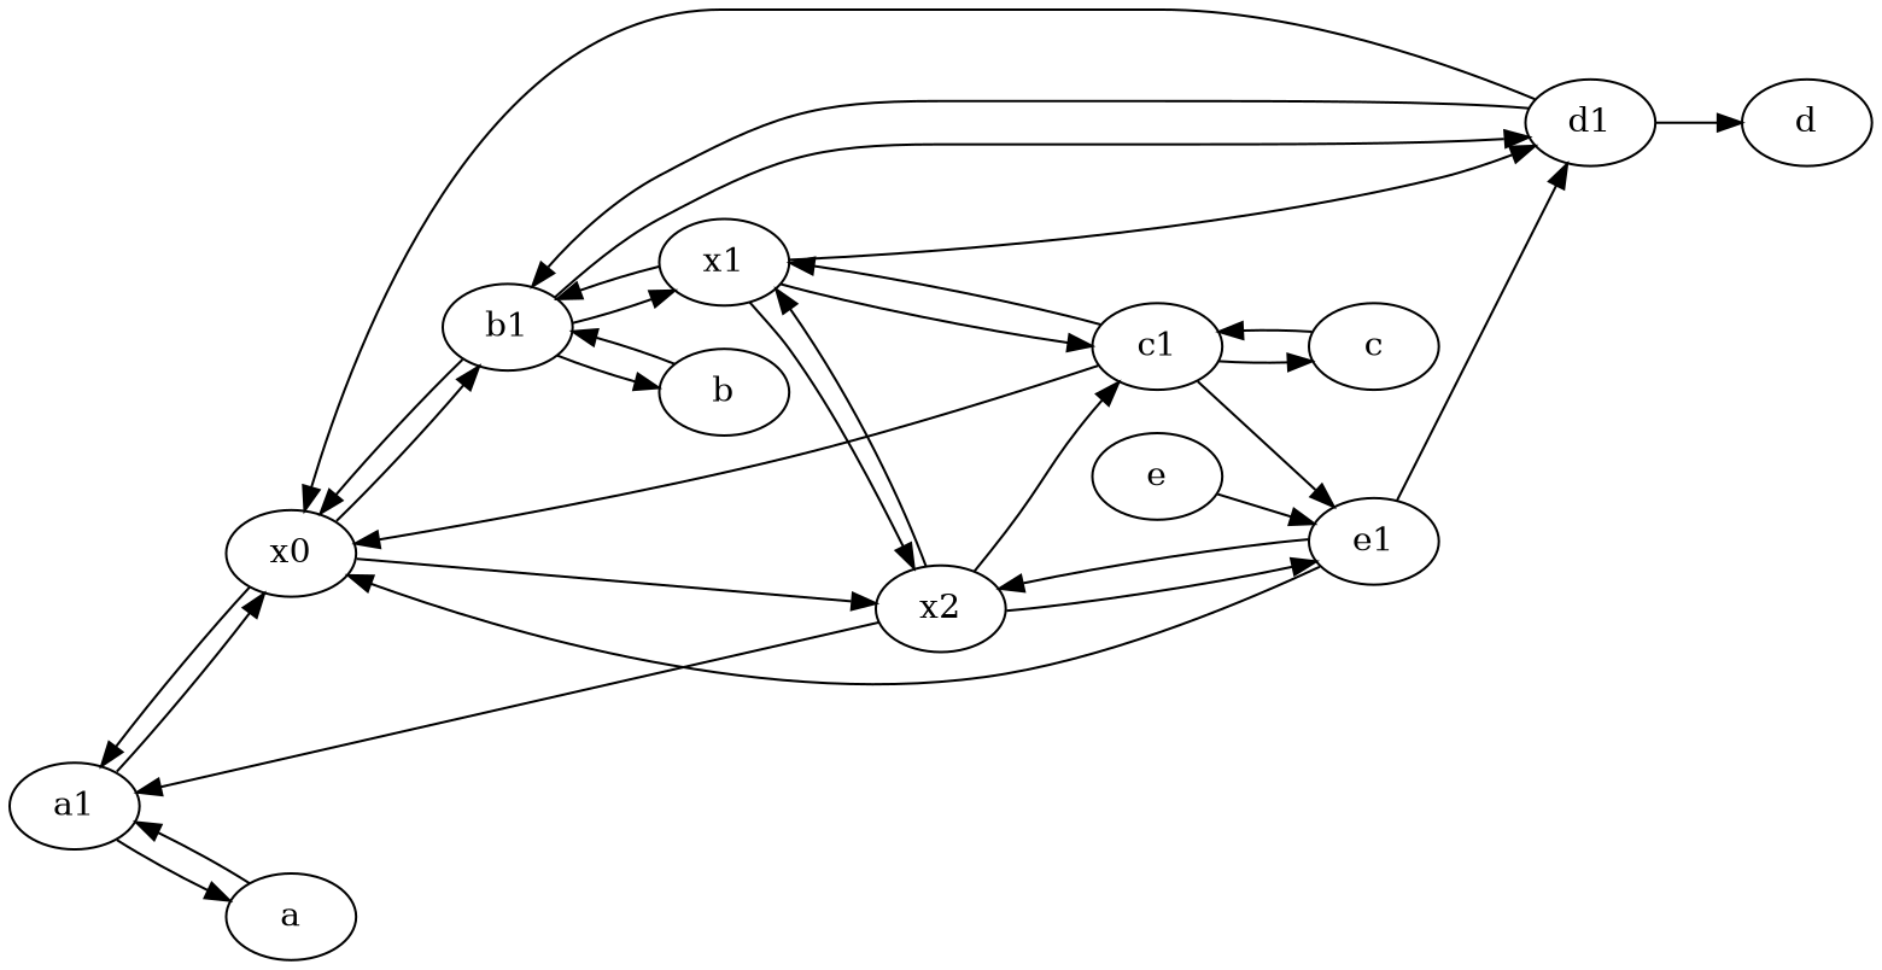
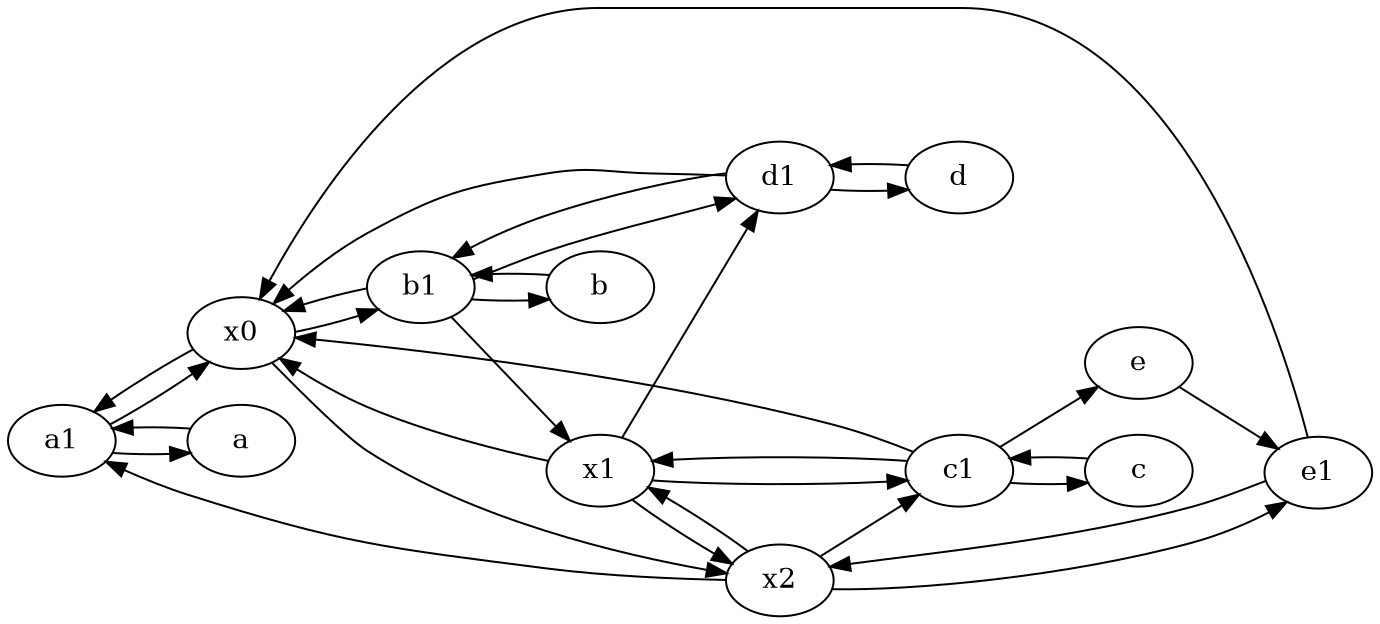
  digraph {
    rankdir=LR
    a1
    x0
    a
    x2
    b1
    e1
    x1
    c1
    d1
    b
    d
    e
    c
    a1 -> x0
    a1 -> a
    x0 -> a1
    x0 -> x2
    x0 -> b1
    a -> a1
    x2 -> a1
    x2 -> e1
    x2 -> x1
    x2 -> c1
    b1 -> x0
    b1 -> x1
    b1 -> d1
    b1 -> b
    e1 -> x0
    e1 -> x2
    x1 -> x2
-   x1 -> b1
+   x1 -> x0
    x1 -> c1
    x1 -> d1
    c1 -> x0
-   c1 -> e1
+   c1 -> e
    c1 -> x1
    c1 -> c
    d1 -> x0
    d1 -> b1
    d1 -> d
    b -> b1
-   e1 -> d1
+   d -> d1
    e -> e1
    c -> c1
  }
